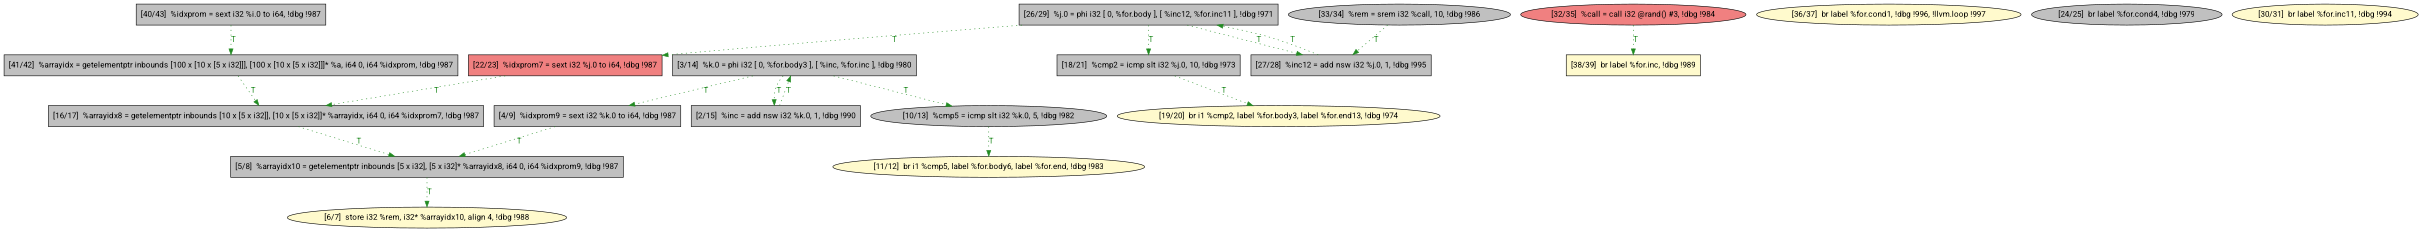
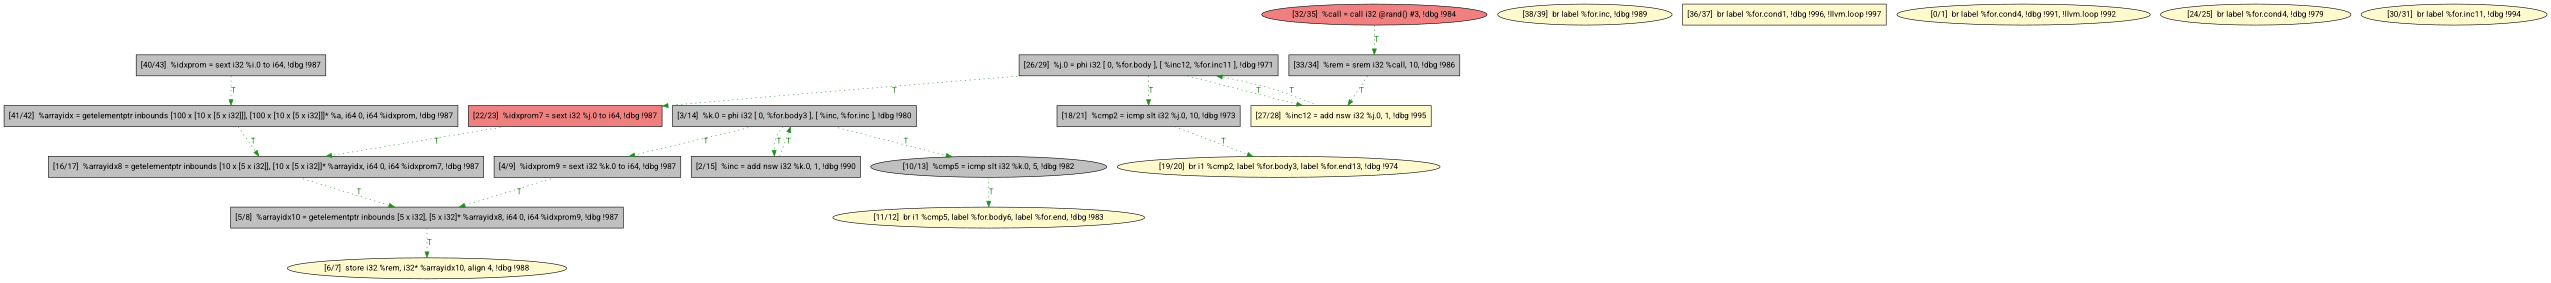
  digraph {
    fontname=Roboto
    node [fillcolor=grey fontname=Roboto shape=rectangle style=filled]
    edge [color=forestgreen fontcolor=forestgreen fontname=Roboto style=dotted]
    n1 [label="[40/43]  %idxprom = sext i32 %i.0 to i64, !dbg !987"]
    n2 [label="[41/42]  %arrayidx = getelementptr inbounds [100 x [10 x [5 x i32]]], [100 x [10 x [5 x i32]]]* %a, i64 0, i64 %idxprom, !dbg !987"]
    n3 [label="[16/17]  %arrayidx8 = getelementptr inbounds [10 x [5 x i32]], [10 x [5 x i32]]* %arrayidx, i64 0, i64 %idxprom7, !dbg !987"]
-   n4 [fillcolor=lemonchiffon label="[38/39]  br label %for.inc, !dbg !989" shape=box]
-   n5 [fillcolor=lemonchiffon label="[36/37]  br label %for.cond1, !dbg !996, !llvm.loop !997" shape=ellipse]
+   n4 [fillcolor=lemonchiffon label="[38/39]  br label %for.inc, !dbg !989" shape=ellipse]
+   n5 [fillcolor=lemonchiffon label="[36/37]  br label %for.cond1, !dbg !996, !llvm.loop !997" shape=box]
    n6 [label="[3/14]  %k.0 = phi i32 [ 0, %for.body3 ], [ %inc, %for.inc ], !dbg !980"]
    n7 [label="[4/9]  %idxprom9 = sext i32 %k.0 to i64, !dbg !987"]
    n8 [label="[2/15]  %inc = add nsw i32 %k.0, 1, !dbg !990"]
    n9 [label="[10/13]  %cmp5 = icmp slt i32 %k.0, 5, !dbg !982" shape=ellipse]
    n10 [label="[5/8]  %arrayidx10 = getelementptr inbounds [5 x i32], [5 x i32]* %arrayidx8, i64 0, i64 %idxprom9, !dbg !987"]
    n11 [fillcolor=lemonchiffon label="[11/12]  br i1 %cmp5, label %for.body6, label %for.end, !dbg !983" shape=ellipse]
    n12 [fillcolor=lemonchiffon label="[6/7]  store i32 %rem, i32* %arrayidx10, align 4, !dbg !988" shape=ellipse]
    n13 [fillcolor=lightcoral label="[22/23]  %idxprom7 = sext i32 %j.0 to i64, !dbg !987"]
+   n14 [fillcolor=lemonchiffon label="[0/1]  br label %for.cond4, !dbg !991, !llvm.loop !992" shape=ellipse]
    n15 [label="[18/21]  %cmp2 = icmp slt i32 %j.0, 10, !dbg !973"]
    n16 [fillcolor=lemonchiffon label="[19/20]  br i1 %cmp2, label %for.body3, label %for.end13, !dbg !974" shape=ellipse]
-   n17 [label="[24/25]  br label %for.cond4, !dbg !979" shape=ellipse]
+   n17 [fillcolor=lemonchiffon label="[24/25]  br label %for.cond4, !dbg !979" shape=ellipse]
    n18 [fillcolor=lemonchiffon label="[30/31]  br label %for.inc11, !dbg !994" shape=ellipse]
    n19 [label="[26/29]  %j.0 = phi i32 [ 0, %for.body ], [ %inc12, %for.inc11 ], !dbg !971"]
-   n20 [label="[27/28]  %inc12 = add nsw i32 %j.0, 1, !dbg !995"]
-   n21 [label="[33/34]  %rem = srem i32 %call, 10, !dbg !986" shape=ellipse]
+   n20 [fillcolor=lemonchiffon label="[27/28]  %inc12 = add nsw i32 %j.0, 1, !dbg !995"]
+   n21 [label="[33/34]  %rem = srem i32 %call, 10, !dbg !986"]
    n22 [fillcolor=lightcoral label="[32/35]  %call = call i32 @rand() #3, !dbg !984" shape=ellipse]
    n1 -> n2 [label=T]
    n2 -> n3 [label=T]
    n3 -> n10 [label=T]
    n6 -> n7 [label=T]
    n6 -> n8 [label=T]
    n6 -> n9 [label=T]
    n7 -> n10 [label=T]
    n8 -> n6 [label=T]
    n9 -> n11 [label=T]
    n10 -> n12 [label=T]
    n13 -> n3 [label=T]
    n15 -> n16 [label=T]
    n19 -> n13 [label=T]
    n19 -> n15 [label=T]
    n19 -> n20 [label=T]
    n20 -> n19 [label=T]
    n21 -> n20 [label=T]
-   n22 -> n4 [label=T]
+   n22 -> n21 [label=T]
  }
